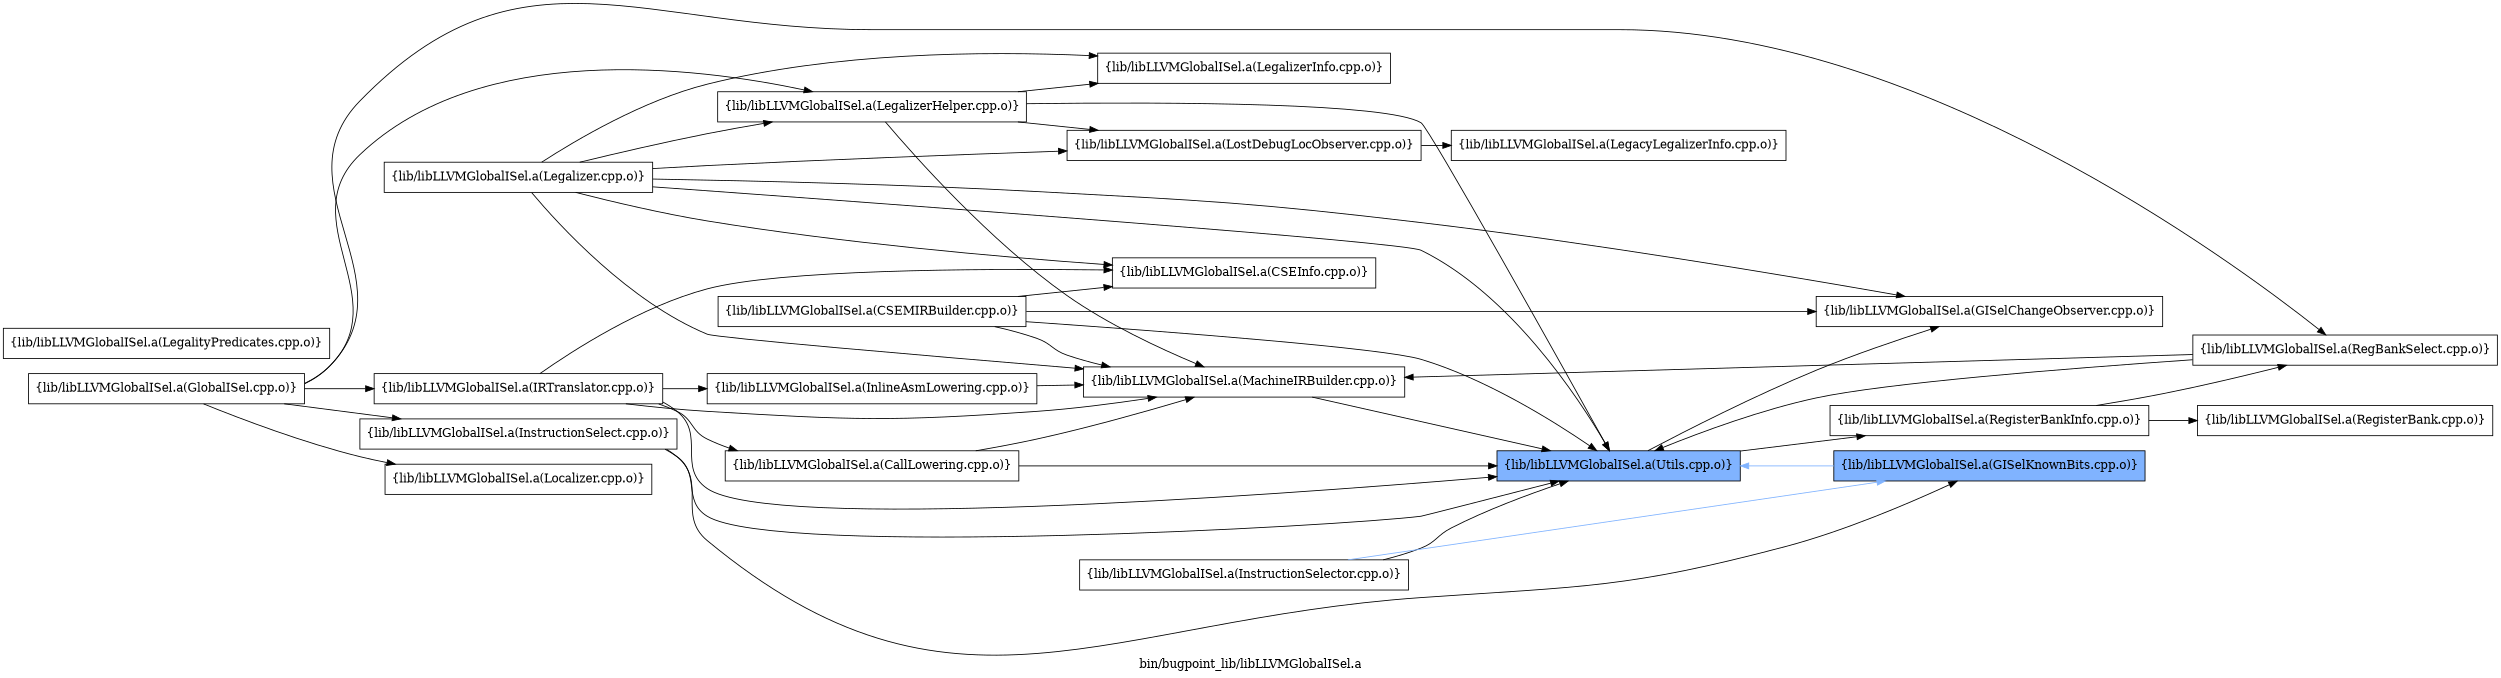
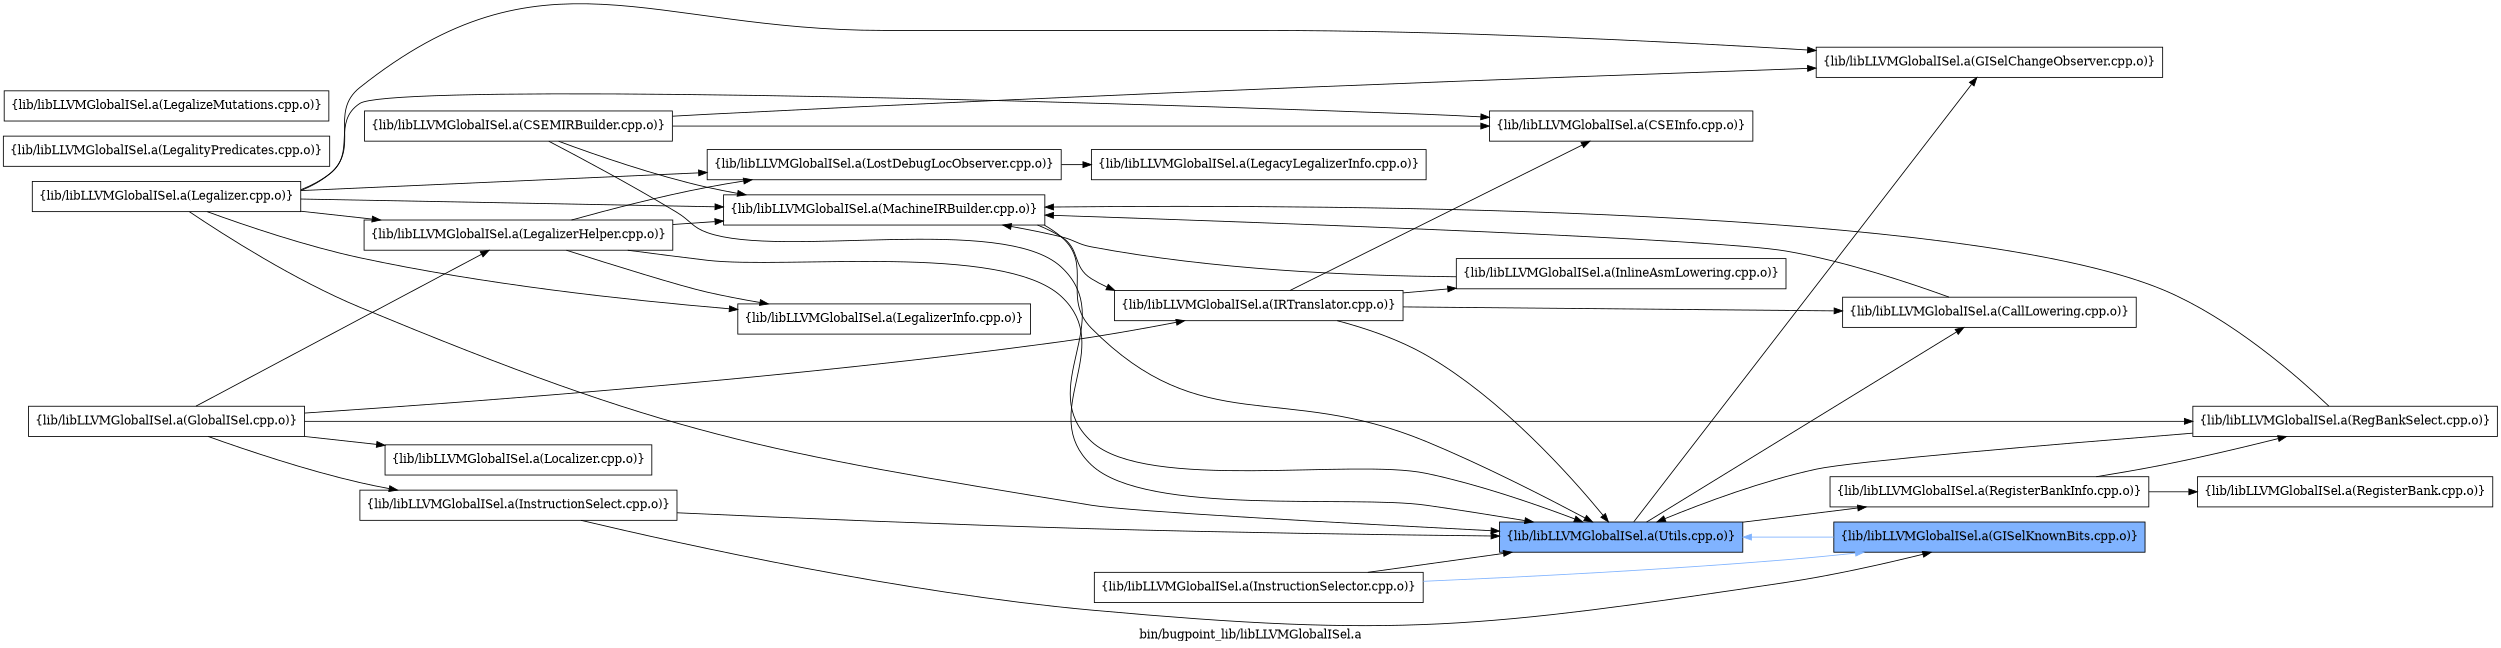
  digraph {
    label="bin/bugpoint_lib/libLLVMGlobalISel.a"
    rankdir=LR
    node [group=0 shape=box]
    n1 [label="{lib/libLLVMGlobalISel.a(MachineIRBuilder.cpp.o)}"]
    n2 [fillcolor="0.600000 0.5 1" group=1 label="{lib/libLLVMGlobalISel.a(Utils.cpp.o)}" style=filled]
    n3 [label="{lib/libLLVMGlobalISel.a(GISelChangeObserver.cpp.o)}"]
    n4 [fillcolor="0.600000 0.5 1" group=1 label="{lib/libLLVMGlobalISel.a(GISelKnownBits.cpp.o)}" style=filled]
    n5 [label="{lib/libLLVMGlobalISel.a(RegisterBankInfo.cpp.o)}"]
    n6 [label="{lib/libLLVMGlobalISel.a(RegisterBank.cpp.o)}"]
    n7 [label="{lib/libLLVMGlobalISel.a(RegBankSelect.cpp.o)}"]
    n8 [label="{lib/libLLVMGlobalISel.a(CallLowering.cpp.o)}"]
    n9 [label="{lib/libLLVMGlobalISel.a(LegalityPredicates.cpp.o)}"]
+   n10 [label="{lib/libLLVMGlobalISel.a(LegalizeMutations.cpp.o)}"]
    n11 [label="{lib/libLLVMGlobalISel.a(LegalizerInfo.cpp.o)}"]
    n12 [label="{lib/libLLVMGlobalISel.a(LegacyLegalizerInfo.cpp.o)}"]
    n13 [label="{lib/libLLVMGlobalISel.a(InstructionSelector.cpp.o)}"]
    n14 [label="{lib/libLLVMGlobalISel.a(InstructionSelect.cpp.o)}"]
    n15 [label="{lib/libLLVMGlobalISel.a(Legalizer.cpp.o)}"]
    n16 [label="{lib/libLLVMGlobalISel.a(LegalizerHelper.cpp.o)}"]
    n17 [label="{lib/libLLVMGlobalISel.a(LostDebugLocObserver.cpp.o)}"]
    n18 [label="{lib/libLLVMGlobalISel.a(CSEInfo.cpp.o)}"]
    n19 [label="{lib/libLLVMGlobalISel.a(GlobalISel.cpp.o)}"]
    n20 [label="{lib/libLLVMGlobalISel.a(Localizer.cpp.o)}"]
    n21 [label="{lib/libLLVMGlobalISel.a(IRTranslator.cpp.o)}"]
    n22 [label="{lib/libLLVMGlobalISel.a(InlineAsmLowering.cpp.o)}"]
    n23 [label="{lib/libLLVMGlobalISel.a(CSEMIRBuilder.cpp.o)}"]
    subgraph sub_1 {
      rank=same
      n1
    }
    subgraph sub_2 {
      rank=same
      n2
    }
    subgraph sub_3 {
      rank=same
      n3
      n4
      n5
    }
    n1 -> n2
    n2 -> n3
    n2 -> n5
    n4 -> n2 [color="0.600000 0.5 1"]
    n5 -> n6
    n5 -> n7
    n7 -> n1
    n7 -> n2
    n8 -> n1
-   n8 -> n2
+   n2 -> n8
    n13 -> n2
    n13 -> n4 [color="0.600000 0.5 1"]
    n14 -> n2
    n14 -> n4
    n15 -> n1
    n15 -> n2
    n15 -> n3
    n15 -> n11
    n15 -> n16
    n15 -> n17
    n15 -> n18
    n16 -> n1
    n16 -> n2
    n16 -> n11
    n16 -> n17
    n17 -> n12
    n19 -> n7
    n19 -> n14
    n19 -> n16
    n19 -> n20
    n19 -> n21
-   n21 -> n1
+   n1 -> n21
    n21 -> n2
    n21 -> n8
    n21 -> n18
    n21 -> n22
    n22 -> n1
    n23 -> n1
    n23 -> n2
    n23 -> n3
    n23 -> n18
  }
